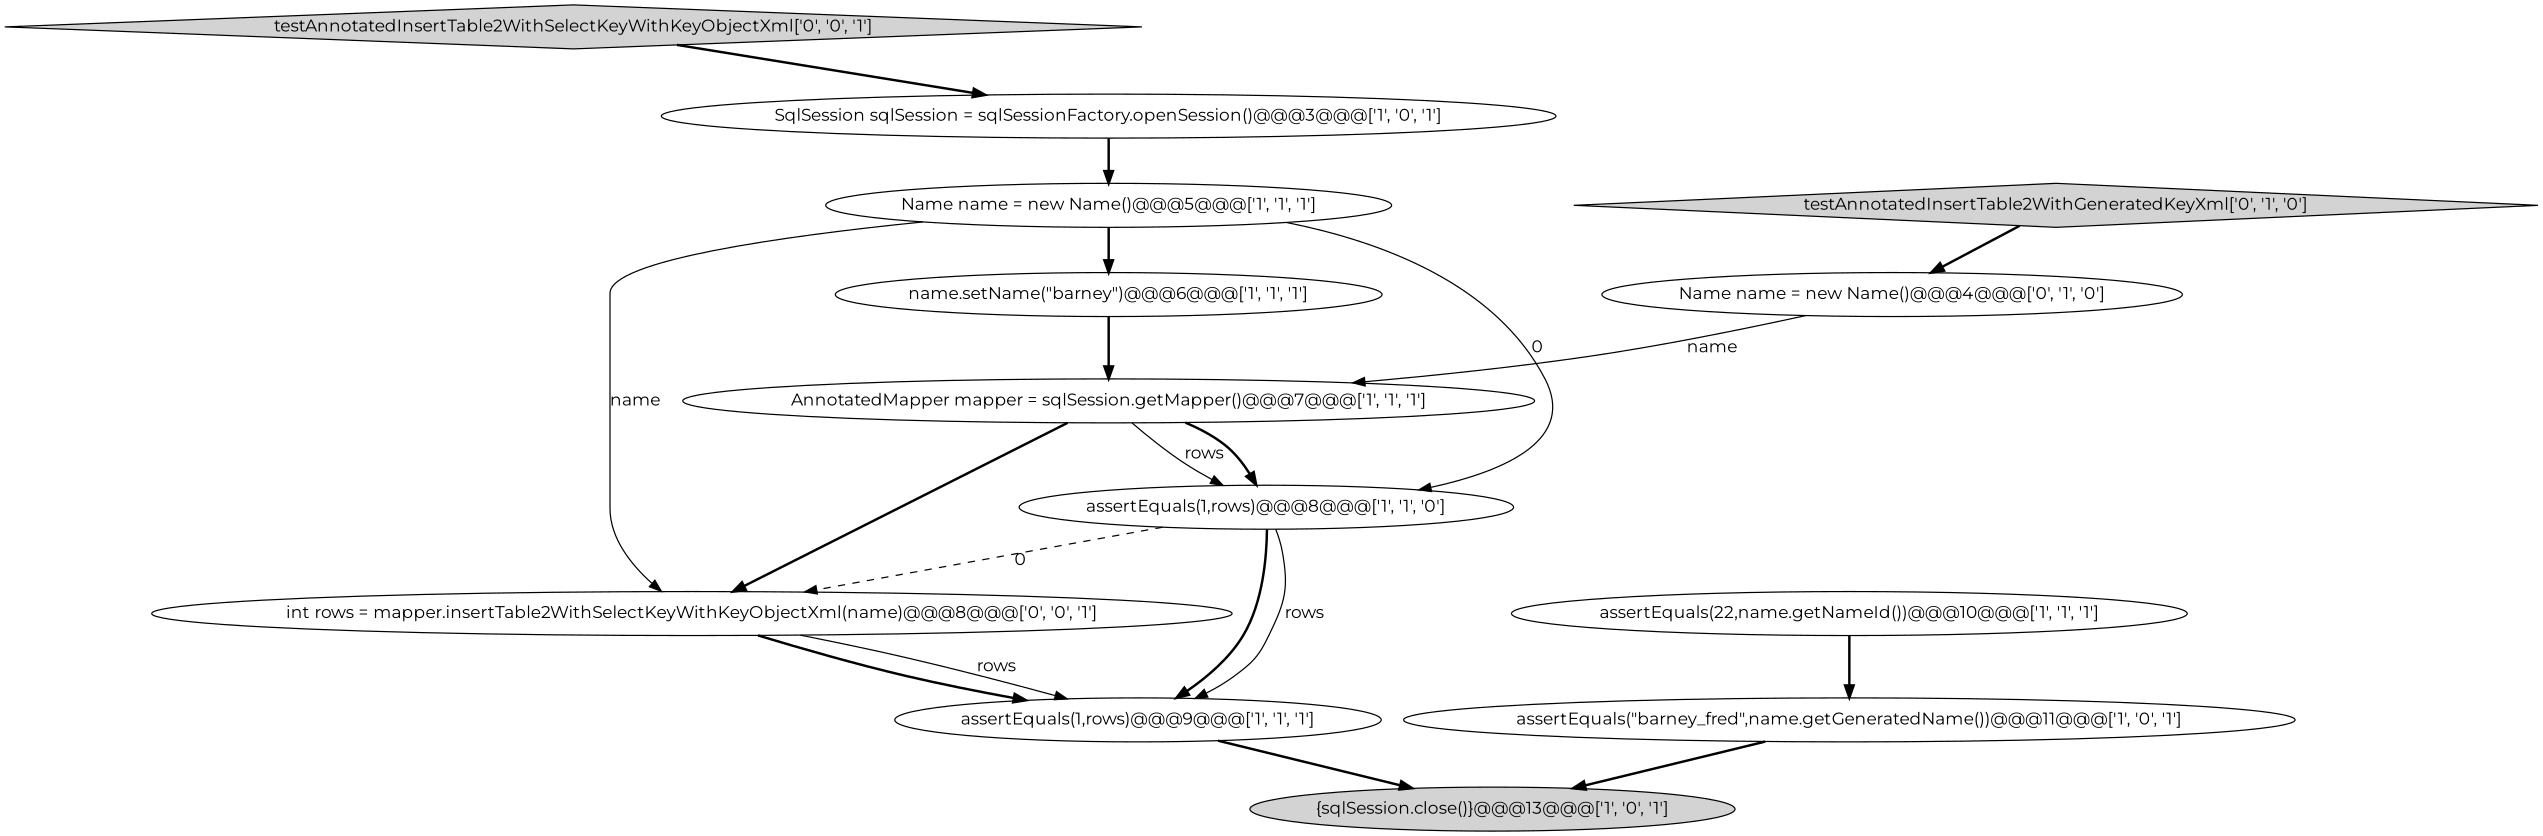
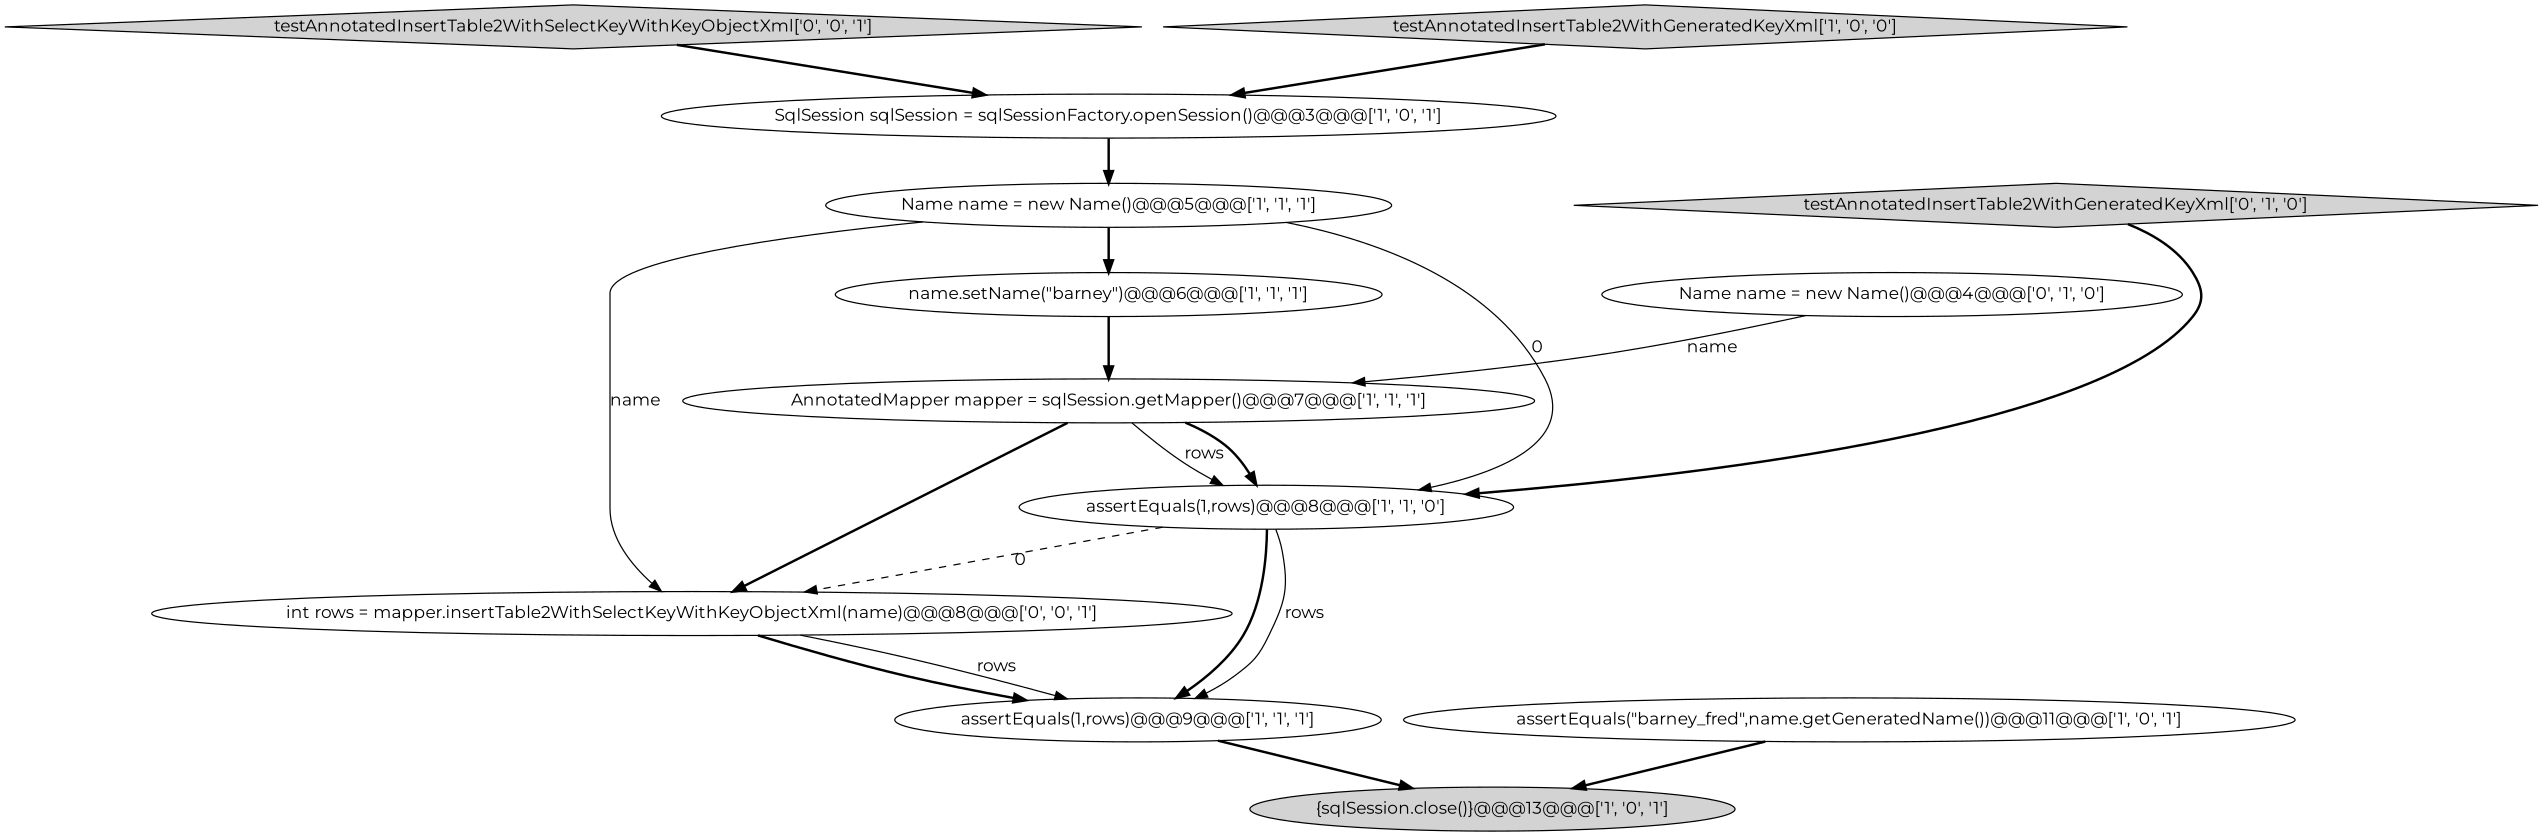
  digraph {
    fontname=Montserrat
    node [fillcolor=white fontname=Montserrat shape=ellipse style=filled]
    edge [fontname=Montserrat style=bold]
    n1 [fillcolor=lightgray label="testAnnotatedInsertTable2WithGeneratedKeyXml['0', '1', '0']" shape=diamond]
    n2 [label="Name name = new Name()@@@4@@@['0', '1', '0']"]
    n3 [label="AnnotatedMapper mapper = sqlSession.getMapper()@@@7@@@['1', '1', '1']"]
    n4 [fillcolor=lightgray label="{sqlSession.close()}@@@13@@@['1', '0', '1']"]
    n5 [label="Name name = new Name()@@@5@@@['1', '1', '1']"]
    n6 [label="int rows = mapper.insertTable2WithSelectKeyWithKeyObjectXml(name)@@@8@@@['0', '0', '1']"]
    n7 [label="assertEquals(1,rows)@@@8@@@['1', '1', '0']"]
    n8 [label="name.setName(\"barney\")@@@6@@@['1', '1', '1']"]
    n9 [label="assertEquals(1,rows)@@@9@@@['1', '1', '1']"]
-   n10 [label="assertEquals(22,name.getNameId())@@@10@@@['1', '1', '1']"]
    n11 [label="assertEquals(\"barney_fred\",name.getGeneratedName())@@@11@@@['1', '0', '1']"]
    n12 [label="SqlSession sqlSession = sqlSessionFactory.openSession()@@@3@@@['1', '0', '1']"]
    n13 [fillcolor=lightgray label="testAnnotatedInsertTable2WithSelectKeyWithKeyObjectXml['0', '0', '1']" shape=diamond]
-   n1 -> n2
+   n14 [fillcolor=lightgray label="testAnnotatedInsertTable2WithGeneratedKeyXml['1', '0', '0']" shape=diamond]
+   n1 -> n7
    n2 -> n3 [label=name style=solid]
    n3 -> n6
    n3 -> n7 [label=rows style=solid]
    n3 -> n7
    n5 -> n6 [label=name style=solid]
    n5 -> n7 [label=0 style=solid]
    n5 -> n8
    n6 -> n9 [label=rows style=solid]
    n6 -> n9
    n7 -> n6 [label=0 style=dashed]
    n7 -> n9
    n7 -> n9 [label=rows style=solid]
    n8 -> n3
    n9 -> n4
-   n10 -> n11
    n11 -> n4
    n12 -> n5
    n13 -> n12
+   n14 -> n12
  }
